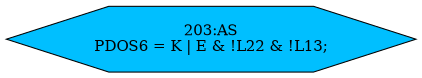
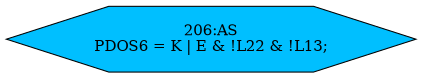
  strict digraph {
-   n1 [ast="<pyverilog.vparser.ast.Assign object at 0x7f9359f3e850>" def_var="['PDOS6']" fillcolor=deepskyblue label="203:AS\nPDOS6 = K | E & !L22 & !L13;" statements="[]" style=filled typ=Assign use_var="['K', 'E', 'L22', 'L13']" shape=hexagon]
+   n1 [ast="<pyverilog.vparser.ast.Assign object at 0x7f9359f3e850>" def_var="['PDOS6']" fillcolor=deepskyblue label="206:AS\nPDOS6 = K | E & !L22 & !L13;" statements="[]" style=filled typ=Assign use_var="['K', 'E', 'L22', 'L13']" shape=hexagon]
  }
